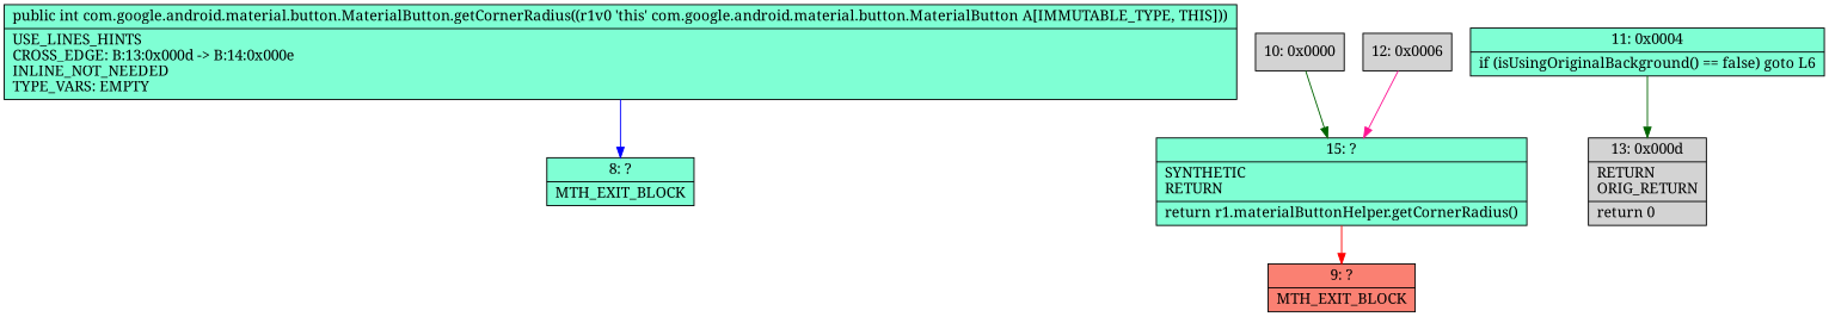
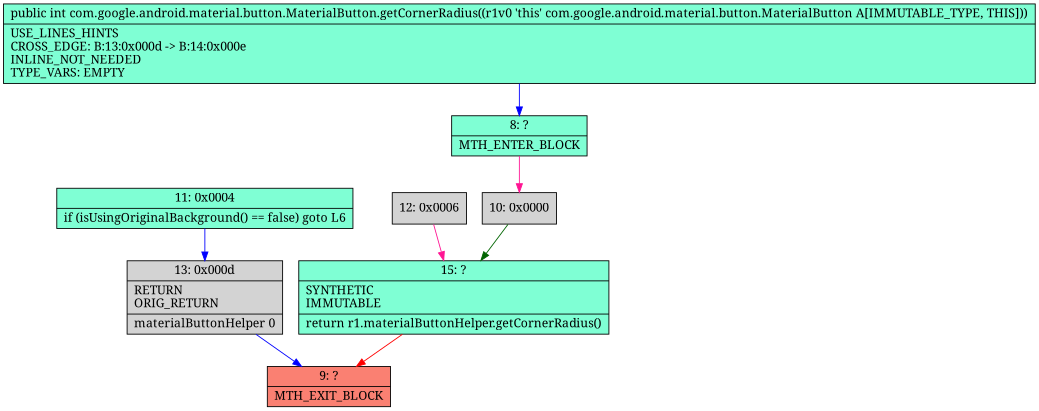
  digraph {
    fontname="Noto Serif"
    node [fillcolor=aquamarine fontname="Noto Serif" shape=record style=filled]
    edge [color=deeppink fontname="Noto Serif"]
-   n1 [label="{8\:\ ?|MTH_EXIT_BLOCK\l}"]
+   n1 [label="{8\:\ ?|MTH_ENTER_BLOCK\l}"]
    n2 [fillcolor=lightgrey label="{10\:\ 0x0000}"]
-   n3 [label="{15\:\ ?|SYNTHETIC\lRETURN\l|return r1.materialButtonHelper.getCornerRadius()\l}"]
+   n3 [label="{15\:\ ?|SYNTHETIC\lIMMUTABLE\l|return r1.materialButtonHelper.getCornerRadius()\l}"]
    n4 [label="{11\:\ 0x0004|if (isUsingOriginalBackground() == false) goto L6\l}"]
-   n5 [fillcolor=lightgrey label="{13\:\ 0x000d|RETURN\lORIG_RETURN\l|return 0\l}"]
+   n5 [fillcolor=lightgrey label="{13\:\ 0x000d|RETURN\lORIG_RETURN\l|materialButtonHelper 0\l}"]
    n6 [fillcolor=lightgrey label="{12\:\ 0x0006}"]
    n7 [fillcolor=salmon label="{9\:\ ?|MTH_EXIT_BLOCK\l}"]
    n8 [label="{public int com.google.android.material.button.MaterialButton.getCornerRadius((r1v0 'this' com.google.android.material.button.MaterialButton A[IMMUTABLE_TYPE, THIS]))  | USE_LINES_HINTS\lCROSS_EDGE: B:13:0x000d \-\> B:14:0x000e\lINLINE_NOT_NEEDED\lTYPE_VARS: EMPTY\l}"]
+   n1 -> n2
    n2 -> n3 [color=darkgreen]
    n3 -> n7 [color=red]
-   n4 -> n5 [color=darkgreen]
+   n4 -> n5 [color=blue]
+   n5 -> n7 [color=blue]
    n6 -> n3
    n8 -> n1 [color=blue]
  }
